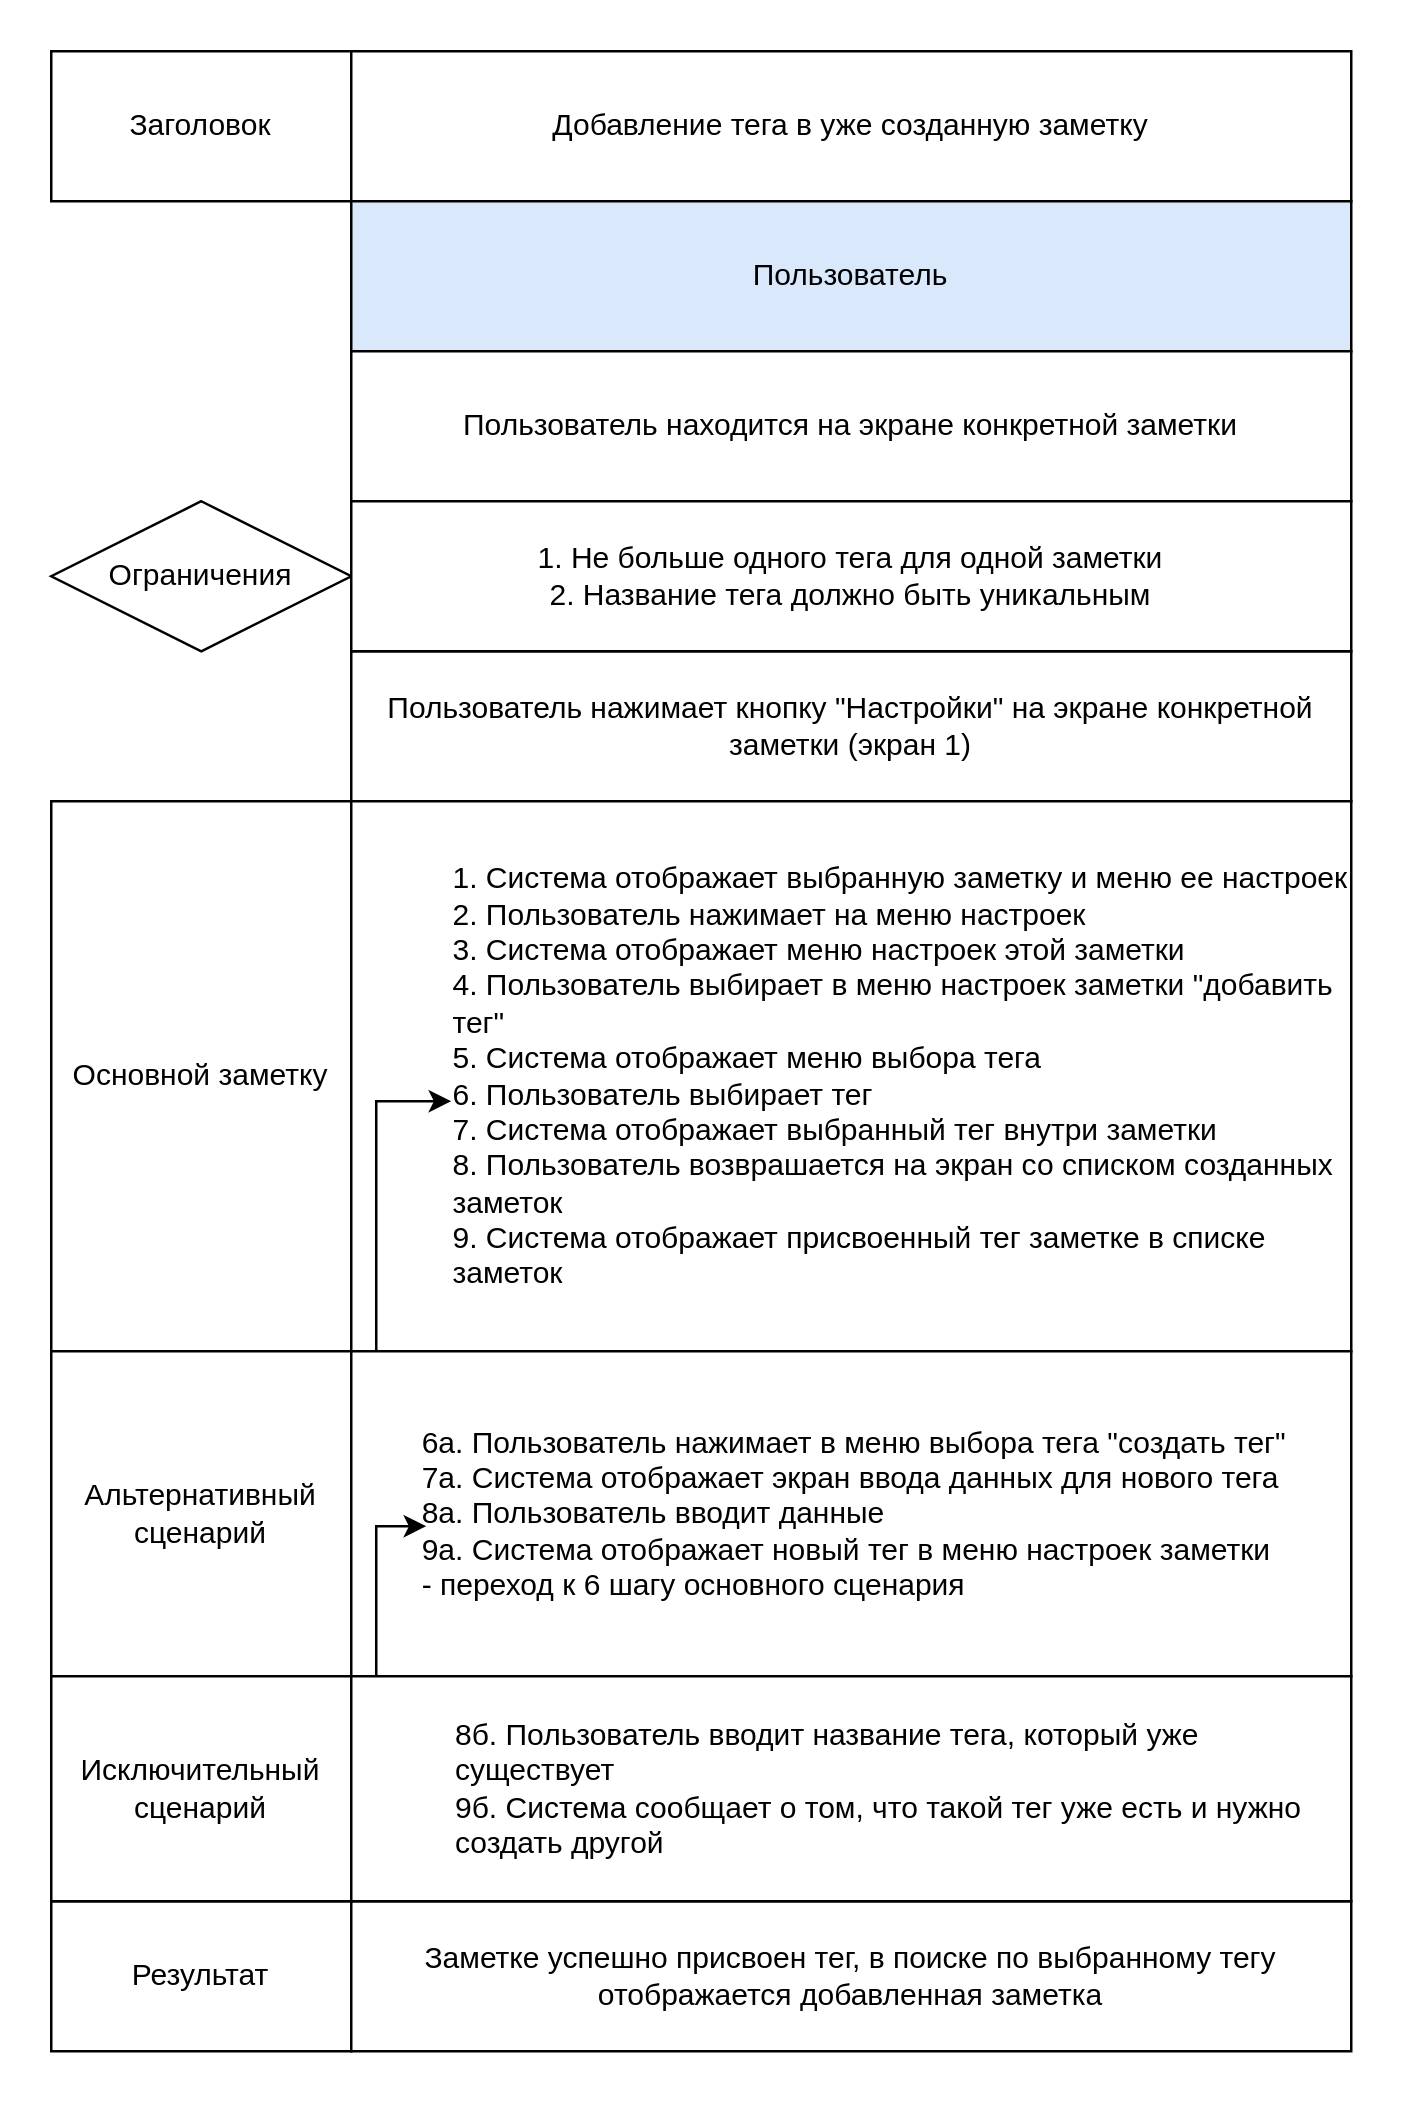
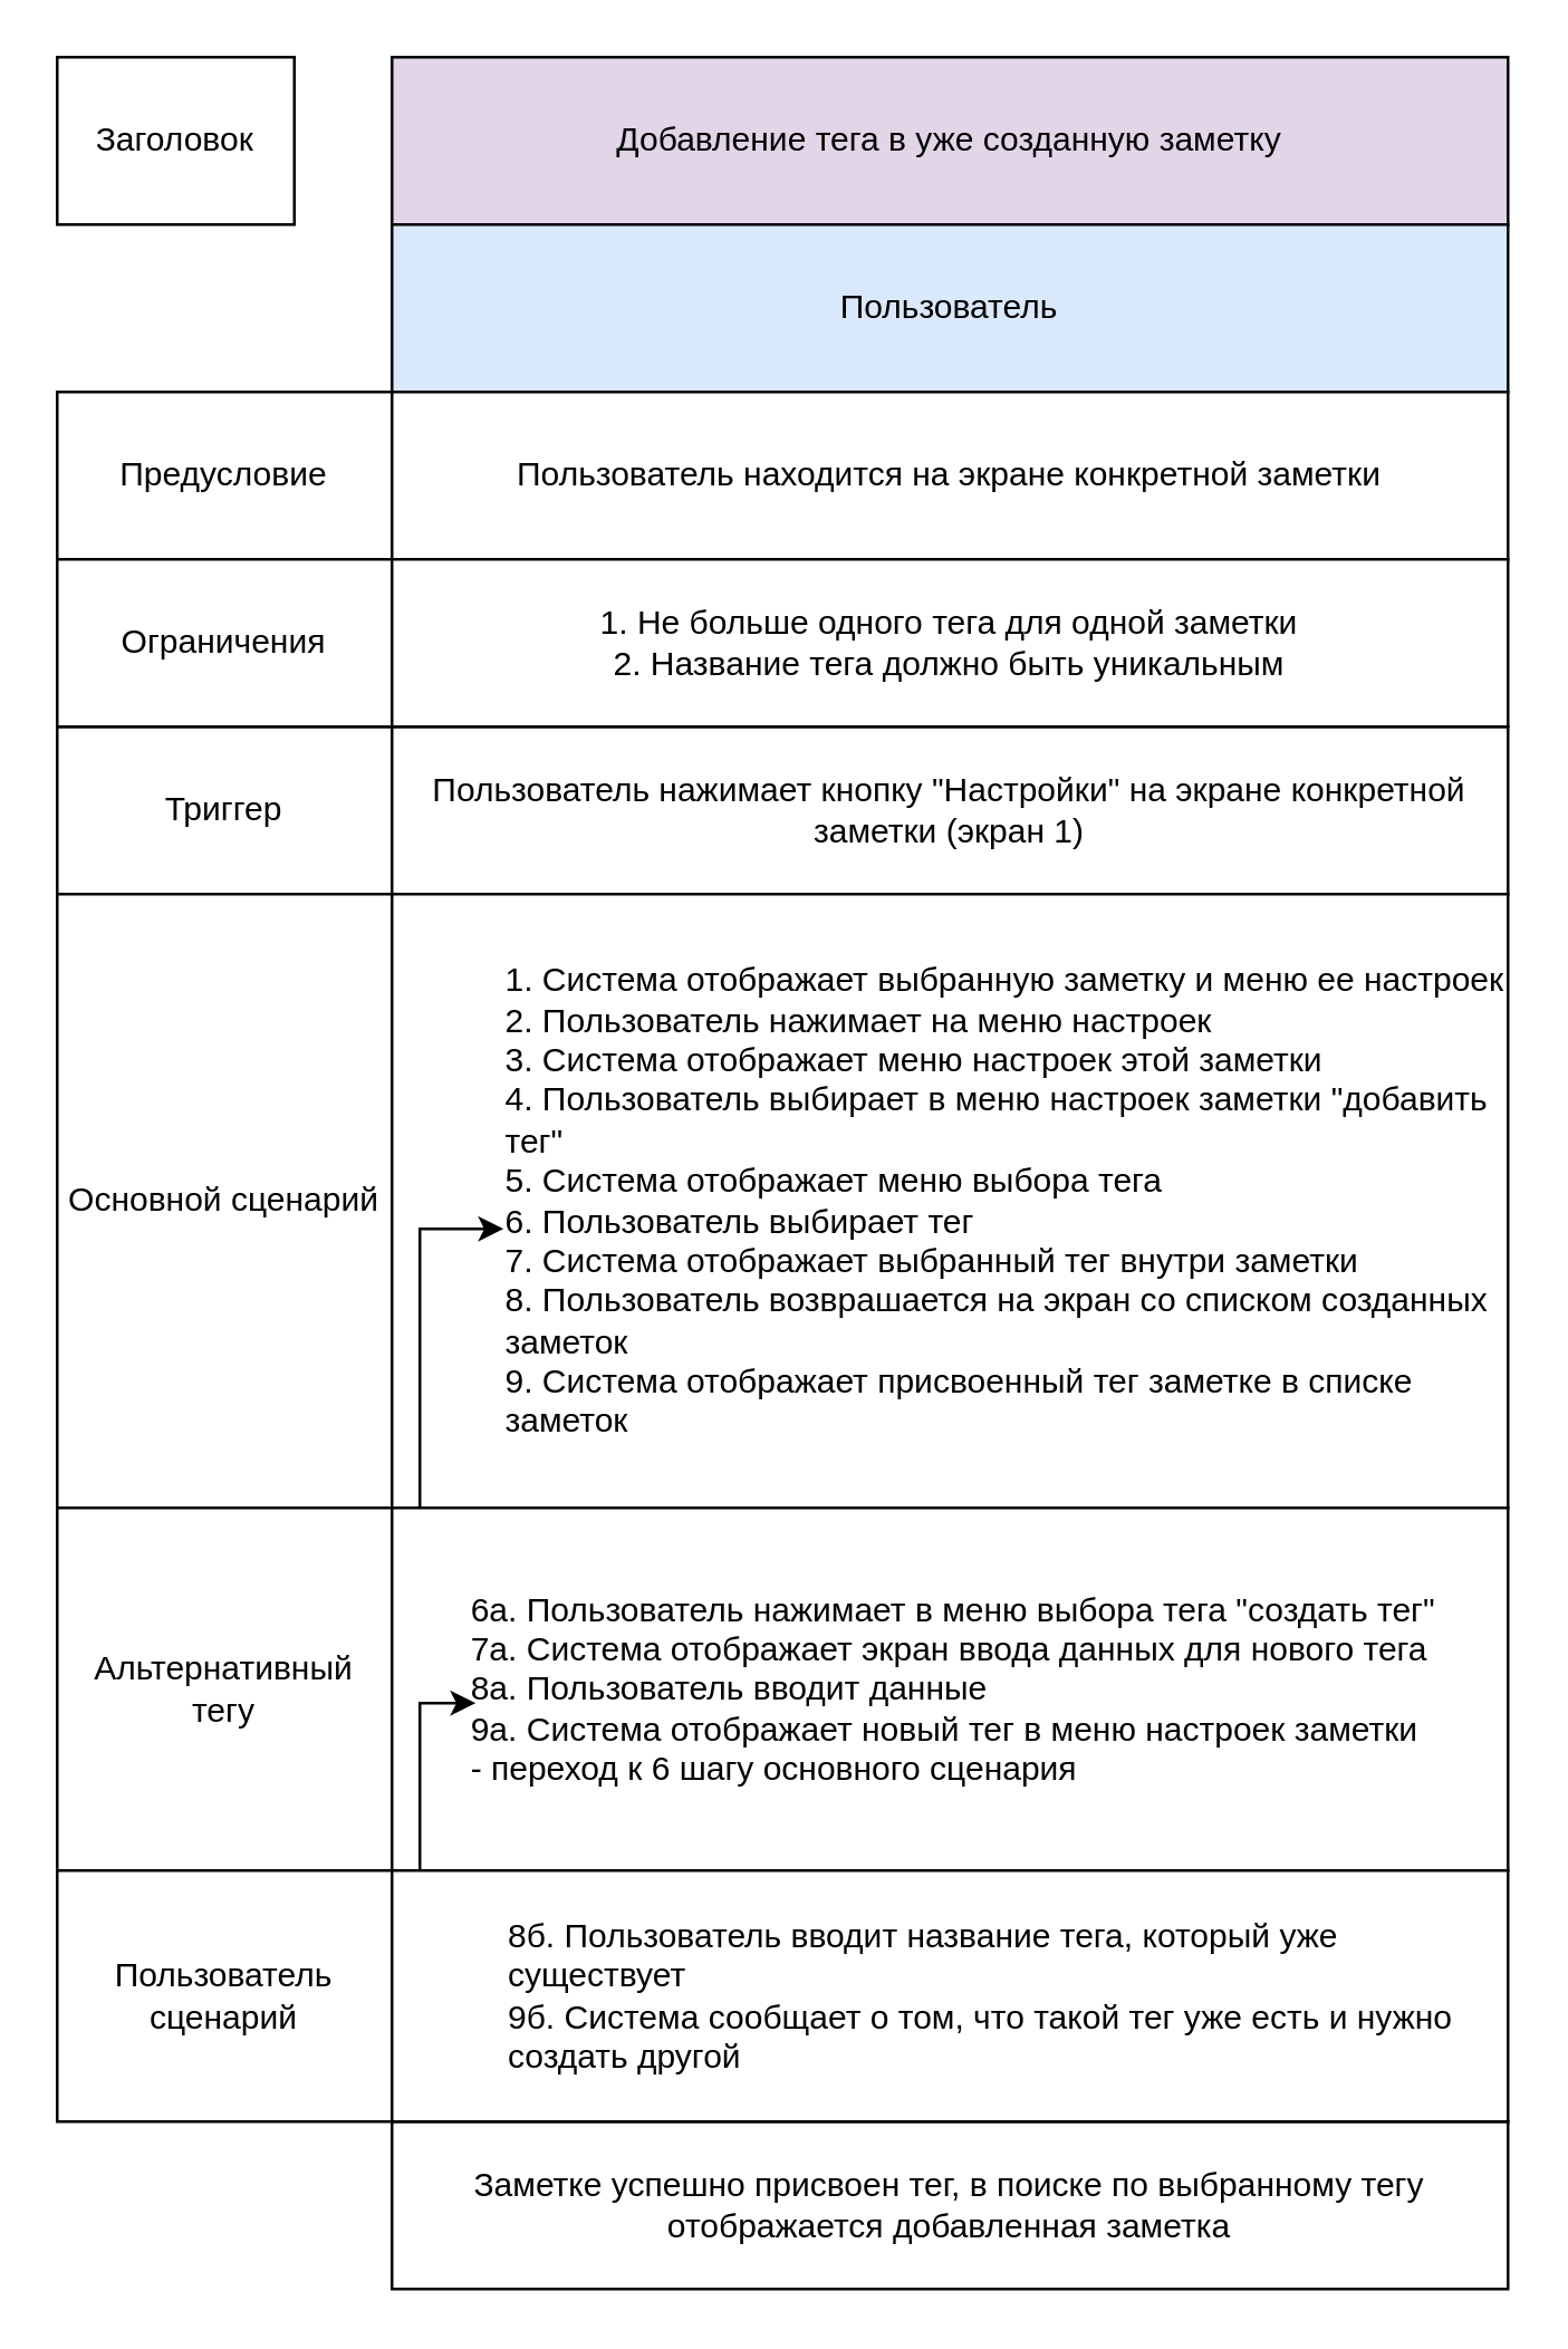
  <mxCell id="0" />
  <mxCell id="1" parent="0" />
- <mxCell id="2" value="Заголовок" style="rounded=0;whiteSpace=wrap;html=1;" parent="1" vertex="1"><mxGeometry x="20" y="20" width="120" height="60" as="geometry" /></mxCell>
- <mxCell id="3" value="Добавление тега в уже созданную заметку" style="rounded=0;whiteSpace=wrap;html=1;" parent="1" vertex="1"><mxGeometry x="140" y="20" width="400" height="60" as="geometry" /></mxCell>
+ <mxCell id="2" value="Заголовок" style="rounded=0;whiteSpace=wrap;html=1;" parent="1" vertex="1"><mxGeometry x="20" y="20" width="85" height="60" as="geometry" /></mxCell>
+ <mxCell id="3" value="Добавление тега в уже созданную заметку" style="rounded=0;whiteSpace=wrap;html=1;fillColor=#e1d5e7;" parent="1" vertex="1"><mxGeometry x="140" y="20" width="400" height="60" as="geometry" /></mxCell>
  <mxCell id="4" value="Пользователь" style="rounded=0;whiteSpace=wrap;html=1;fillColor=#dae8fc;" parent="1" vertex="1"><mxGeometry x="140" y="80" width="400" height="60" as="geometry" /></mxCell>
+ <mxCell id="5" value="Предусловие" style="rounded=0;whiteSpace=wrap;html=1;" parent="1" vertex="1"><mxGeometry x="20" y="140" width="120" height="60" as="geometry" /></mxCell>
  <mxCell id="6" value="Пользователь находится на экране конкретной заметки" style="rounded=0;whiteSpace=wrap;html=1;" parent="1" vertex="1"><mxGeometry x="140" y="140" width="400" height="60" as="geometry" /></mxCell>
+ <mxCell id="7" value="Триггер" style="rounded=0;whiteSpace=wrap;html=1;" parent="1" vertex="1"><mxGeometry x="20" y="260" width="120" height="60" as="geometry" /></mxCell>
  <mxCell id="8" value="Пользователь нажимает кнопку &quot;Настройки&quot; на экране конкретной заметки (экран 1)" style="rounded=0;whiteSpace=wrap;html=1;" parent="1" vertex="1"><mxGeometry x="140" y="260" width="400" height="60" as="geometry" /></mxCell>
- <mxCell id="9" value="Основной заметку" style="rounded=0;whiteSpace=wrap;html=1;" parent="1" vertex="1"><mxGeometry x="20" y="320" width="120" height="220" as="geometry" /></mxCell>
+ <mxCell id="9" value="Основной сценарий" style="rounded=0;whiteSpace=wrap;html=1;" parent="1" vertex="1"><mxGeometry x="20" y="320" width="120" height="220" as="geometry" /></mxCell>
  <mxCell id="10" value="&lt;div style=&quot;text-align: left;&quot;&gt;&lt;blockquote style=&quot;margin: 0 0 0 40px; border: none; padding: 0px;&quot;&gt;&lt;div style=&quot;text-align: left;&quot;&gt;&lt;br&gt;&lt;/div&gt;&lt;div style=&quot;text-align: left;&quot;&gt;1. Система отображает выбранную заметку и меню ее настроек&lt;/div&gt;&lt;div style=&quot;text-align: left;&quot;&gt;2. Пользователь нажимает на меню настроек&lt;/div&gt;&lt;div style=&quot;text-align: left;&quot;&gt;3. Система отображает меню настроек этой заметки&lt;/div&gt;&lt;div style=&quot;text-align: left;&quot;&gt;4. Пользователь выбирает в меню настроек заметки &quot;добавить тег&quot;&lt;/div&gt;&lt;div style=&quot;text-align: left;&quot;&gt;5. Система отображает меню выбора тега&lt;/div&gt;&lt;div style=&quot;text-align: left;&quot;&gt;6. Пользователь выбирает тег&lt;/div&gt;&lt;div style=&quot;text-align: left;&quot;&gt;7. Система отображает выбранный тег внутри заметки&lt;/div&gt;&lt;div style=&quot;text-align: left;&quot;&gt;8. Пользователь возврашается на экран со списком созданных заметок&lt;/div&gt;&lt;div style=&quot;text-align: left;&quot;&gt;9. Система отображает присвоенный тег заметке в списке заметок&lt;/div&gt;&lt;/blockquote&gt;&lt;/div&gt;&lt;div style=&quot;text-align: left;&quot;&gt;&lt;br&gt;&lt;/div&gt;" style="rounded=0;whiteSpace=wrap;html=1;" parent="1" vertex="1"><mxGeometry x="140" y="320" width="400" height="220" as="geometry" /></mxCell>
- <mxCell id="11" value="Альтернативный сценарий" style="rounded=0;whiteSpace=wrap;html=1;" parent="1" vertex="1"><mxGeometry x="20" y="540" width="120" height="130" as="geometry" /></mxCell>
+ <mxCell id="11" value="Альтернативный тегу" style="rounded=0;whiteSpace=wrap;html=1;" parent="1" vertex="1"><mxGeometry x="20" y="540" width="120" height="130" as="geometry" /></mxCell>
  <mxCell id="12" value="&lt;div style=&quot;&quot;&gt;&lt;span style=&quot;background-color: initial;&quot;&gt;&lt;span style=&quot;white-space: pre;&quot;&gt;&#09;&lt;/span&gt;6а. Пользователь нажимает в меню выбора тега &quot;создать тег&quot;&lt;/span&gt;&lt;/div&gt;&lt;div style=&quot;&quot;&gt;&lt;span style=&quot;white-space: pre;&quot;&gt;&#09;&lt;/span&gt;7а. Система отображает экран ввода данных для нового тега&lt;/div&gt;&lt;div style=&quot;&quot;&gt;&lt;span style=&quot;white-space: pre;&quot;&gt;&#09;&lt;/span&gt;8а. Пользователь вводит данные&lt;/div&gt;&lt;div style=&quot;&quot;&gt;&lt;span style=&quot;white-space: pre;&quot;&gt;&#09;&lt;/span&gt;9а. Система отображает новый тег в меню настроек заметки&lt;/div&gt;&lt;div style=&quot;&quot;&gt;&lt;span style=&quot;background-color: initial;&quot;&gt;&lt;span style=&quot;white-space: pre;&quot;&gt;&#09;&lt;/span&gt;- переход&amp;nbsp;к 6 шагу основного сценария&lt;/span&gt;&lt;br&gt;&lt;/div&gt;" style="rounded=0;whiteSpace=wrap;html=1;align=left;" parent="1" vertex="1"><mxGeometry x="140" y="540" width="400" height="130" as="geometry" /></mxCell>
- <mxCell id="13" value="Результат" style="rounded=0;whiteSpace=wrap;html=1;" parent="1" vertex="1"><mxGeometry x="20" y="760" width="120" height="60" as="geometry" /></mxCell>
  <mxCell id="14" value="Заметке успешно присвоен тег, в поиске по выбранному тегу отображается добавленная заметка" style="rounded=0;whiteSpace=wrap;html=1;" parent="1" vertex="1"><mxGeometry x="140" y="760" width="400" height="60" as="geometry" /></mxCell>
- <mxCell id="15" value="Ограничения" style="rhombus;whiteSpace=wrap;html=1;" vertex="1" parent="1"><mxGeometry x="20" y="200" width="120" height="60" as="geometry" /></mxCell>
+ <mxCell id="15" value="Ограничения" style="rounded=0;whiteSpace=wrap;html=1;" vertex="1" parent="1"><mxGeometry x="20" y="200" width="120" height="60" as="geometry" /></mxCell>
  <mxCell id="16" value="1. Не больше одного тега для одной заметки&lt;div&gt;2. Название тега должно быть уникальным&lt;/div&gt;" style="rounded=0;whiteSpace=wrap;html=1;" vertex="1" parent="1"><mxGeometry x="140" y="200" width="400" height="60" as="geometry" /></mxCell>
  <mxCell id="17" value="" style="endArrow=classic;html=1;rounded=0;exitX=0.025;exitY=0;exitDx=0;exitDy=0;exitPerimeter=0;" edge="1" parent="1" source="12"><mxGeometry width="50" height="50" relative="1" as="geometry"><mxPoint x="150" y="530" as="sourcePoint" /><mxPoint x="180" y="440" as="targetPoint" /><Array as="points"><mxPoint x="150" y="440" /></Array></mxGeometry></mxCell>
- <mxCell id="18" value="Исключительный сценарий" style="rounded=0;whiteSpace=wrap;html=1;" vertex="1" parent="1"><mxGeometry x="20" y="670" width="120" height="90" as="geometry" /></mxCell>
+ <mxCell id="18" value="Пользователь сценарий" style="rounded=0;whiteSpace=wrap;html=1;" vertex="1" parent="1"><mxGeometry x="20" y="670" width="120" height="90" as="geometry" /></mxCell>
  <mxCell id="19" value="&lt;blockquote style=&quot;margin: 0 0 0 40px; border: none; padding: 0px;&quot;&gt;8б. Пользователь вводит название тега, который уже существует&lt;div&gt;9б. Система сообщает о том, что такой тег уже есть и нужно создать другой&lt;/div&gt;&lt;/blockquote&gt;" style="rounded=0;whiteSpace=wrap;html=1;align=left;" vertex="1" parent="1"><mxGeometry x="140" y="670" width="400" height="90" as="geometry" /></mxCell>
  <mxCell id="20" value="" style="endArrow=classic;html=1;rounded=0;" edge="1" parent="1"><mxGeometry width="50" height="50" relative="1" as="geometry"><mxPoint x="150" y="670" as="sourcePoint" /><mxPoint x="170" y="610" as="targetPoint" /><Array as="points"><mxPoint x="150" y="610" /></Array></mxGeometry></mxCell>
